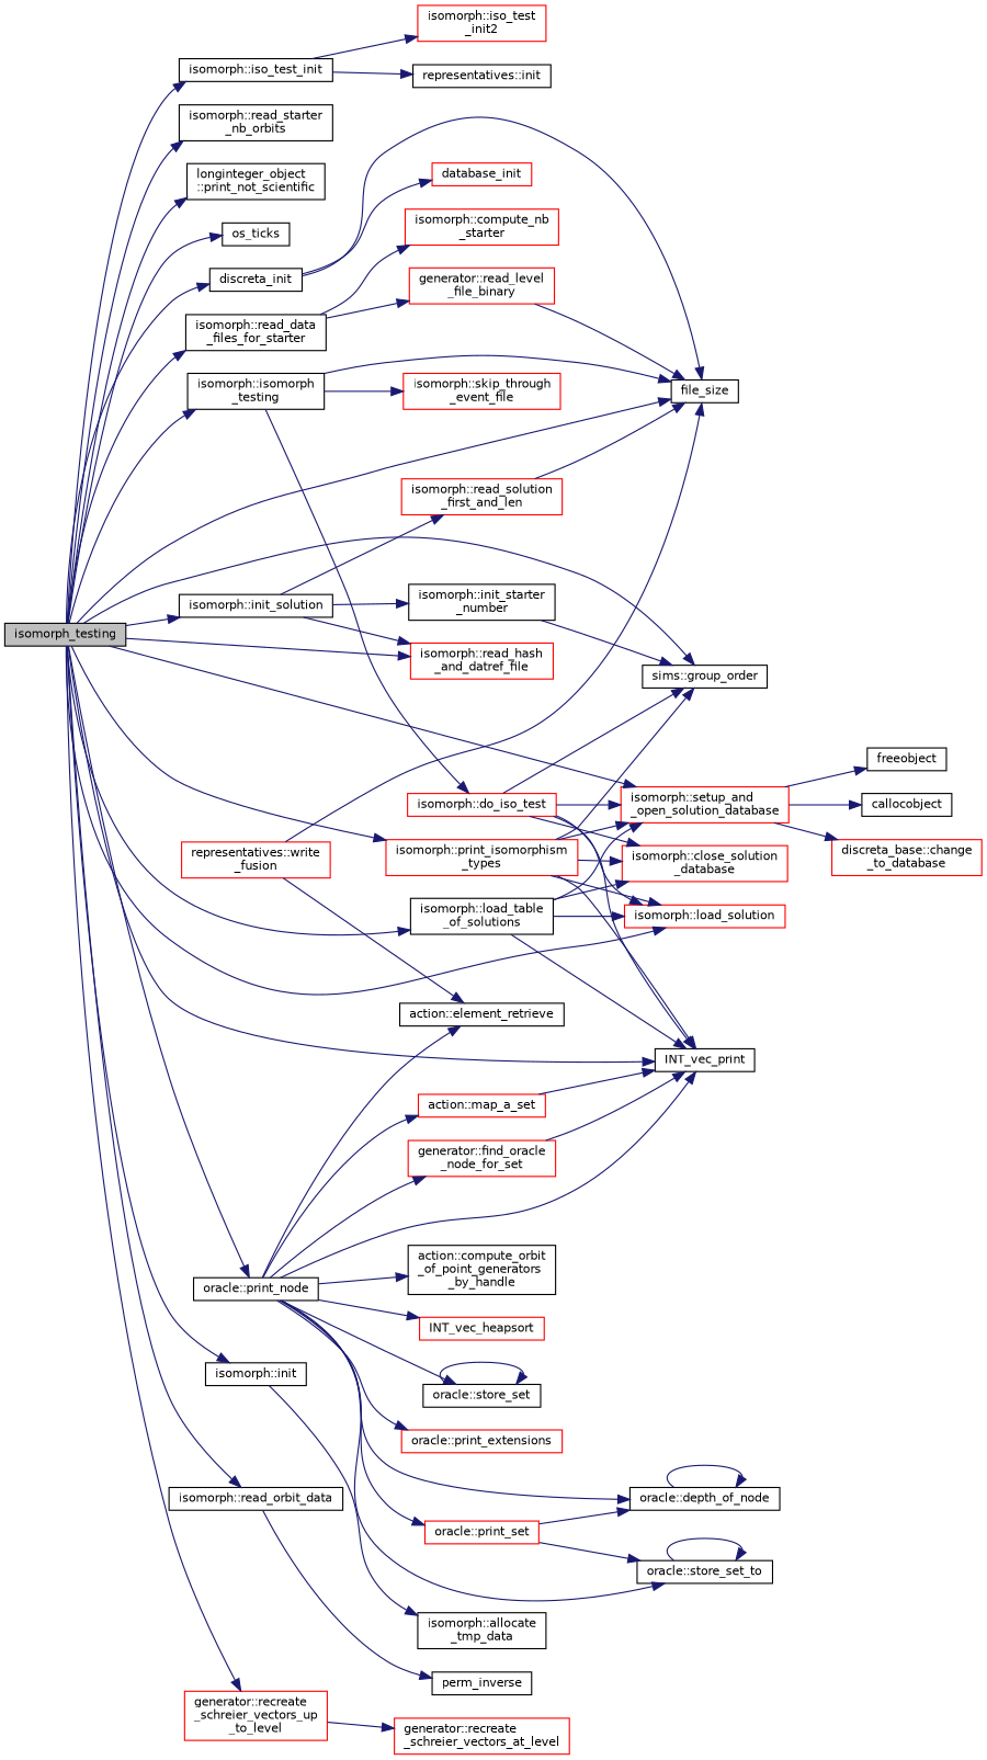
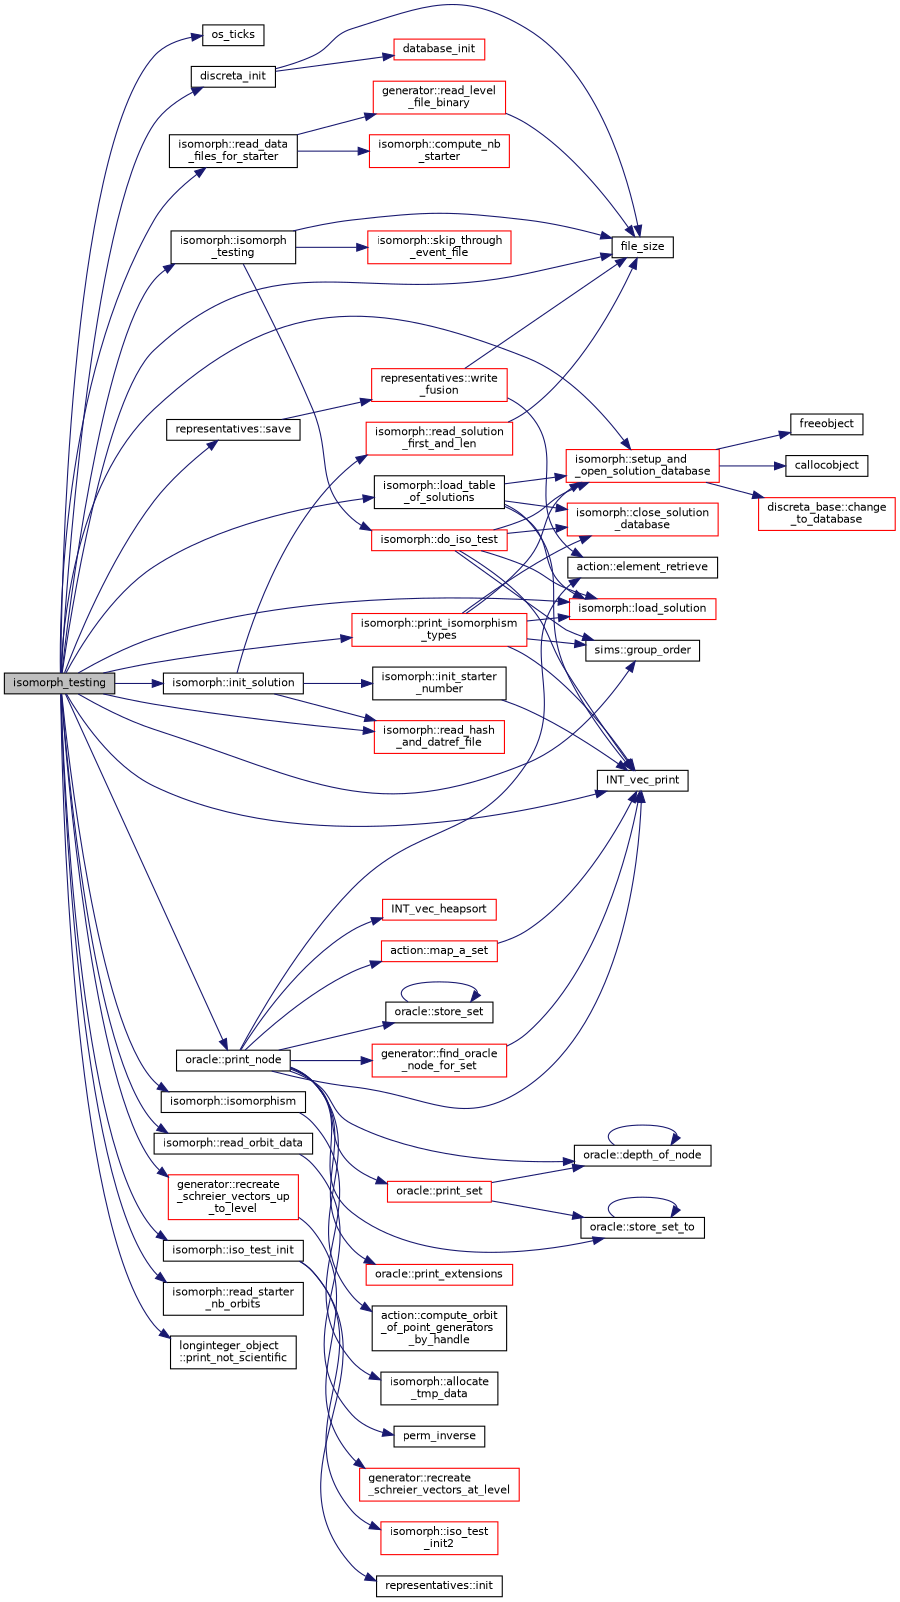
  digraph {
    rankdir=LR
    node [color=black fillcolor=white fontname=Helvetica fontsize=10 shape=record style=filled]
    edge [color=midnightblue fontname=Helvetica fontsize=10 labelfontname=Helvetica labelfontsize=10 style=solid]
    n1 [fillcolor=grey75 fontcolor=black height=0.2 label=isomorph_testing width=0.4]
    n2 [height=0.2 label=os_ticks width=0.4]
    n3 [height=0.2 label=discreta_init width=0.4]
    n4 [height=0.2 label=file_size width=0.4]
-   n5 [height=0.2 label="isomorph::init" width=0.4]
+   n5 [height=0.2 label="isomorph::isomorphism" width=0.4]
    n6 [height=0.2 label="isomorph::read_data\l_files_for_starter" width=0.4]
    n7 [height=0.2 label="isomorph::init_solution" width=0.4]
    n8 [height=0.2 label=INT_vec_print width=0.4]
    n9 [height=0.2 label="isomorph::load_table\l_of_solutions" width=0.4]
    n10 [color=red height=0.2 label="isomorph::setup_and\l_open_solution_database" width=0.4]
    n11 [color=red height=0.2 label="isomorph::load_solution" width=0.4]
    n12 [height=0.2 label="isomorph::read_orbit_data" width=0.4]
    n13 [color=red height=0.2 label="generator::recreate\l_schreier_vectors_up\l_to_level" width=0.4]
    n14 [height=0.2 label="oracle::print_node" width=0.4]
    n15 [height=0.2 label="isomorph::iso_test_init" width=0.4]
    n16 [height=0.2 label="isomorph::read_starter\l_nb_orbits" width=0.4]
    n17 [height=0.2 label="isomorph::isomorph\l_testing" width=0.4]
    n18 [height=0.2 label="sims::group_order" width=0.4]
+   n19 [height=0.2 label="representatives::save" width=0.4]
    n20 [height=0.2 label="longinteger_object\l::print_not_scientific" width=0.4]
    n21 [color=red height=0.2 label="isomorph::print_isomorphism\l_types" width=0.4]
    n22 [color=red height=0.2 label="isomorph::read_hash\l_and_datref_file" width=0.4]
    n23 [color=red height=0.2 label=database_init width=0.4]
    n24 [height=0.2 label="isomorph::allocate\l_tmp_data" width=0.4]
    n25 [color=red height=0.2 label="generator::read_level\l_file_binary" width=0.4]
    n26 [color=red height=0.2 label="isomorph::compute_nb\l_starter" width=0.4]
    n27 [color=red height=0.2 label="isomorph::read_solution\l_first_and_len" width=0.4]
    n28 [height=0.2 label="isomorph::init_starter\l_number" width=0.4]
    n29 [color=red height=0.2 label="isomorph::close_solution\l_database" width=0.4]
    n30 [height=0.2 label=freeobject width=0.4]
    n31 [height=0.2 label=callocobject width=0.4]
    n32 [color=red height=0.2 label="discreta_base::change\l_to_database" width=0.4]
    n33 [height=0.2 label=perm_inverse width=0.4]
    n34 [color=red height=0.2 label="generator::recreate\l_schreier_vectors_at_level" width=0.4]
    n35 [height=0.2 label="oracle::depth_of_node" width=0.4]
    n36 [color=red height=0.2 label="oracle::print_set" width=0.4]
    n37 [height=0.2 label="oracle::store_set_to" width=0.4]
    n38 [color=red height=0.2 label="oracle::print_extensions" width=0.4]
    n39 [height=0.2 label="action::compute_orbit\l_of_point_generators\l_by_handle" width=0.4]
    n40 [color=red height=0.2 label=INT_vec_heapsort width=0.4]
    n41 [height=0.2 label="action::element_retrieve" width=0.4]
    n42 [height=0.2 label="oracle::store_set" width=0.4]
    n43 [color=red height=0.2 label="action::map_a_set" width=0.4]
    n44 [color=red height=0.2 label="generator::find_oracle\l_node_for_set" width=0.4]
    n45 [color=red height=0.2 label="isomorph::iso_test\l_init2" width=0.4]
    n46 [height=0.2 label="representatives::init" width=0.4]
    n47 [color=red height=0.2 label="isomorph::skip_through\l_event_file" width=0.4]
    n48 [color=red height=0.2 label="isomorph::do_iso_test" width=0.4]
    n49 [color=red height=0.2 label="representatives::write\l_fusion" width=0.4]
    n1 -> n2
    n1 -> n3
    n1 -> n4
    n1 -> n5
    n1 -> n6
    n1 -> n7
    n1 -> n8
    n1 -> n9
    n1 -> n10
    n1 -> n11
    n1 -> n12
    n1 -> n13
    n1 -> n14
    n1 -> n15
    n1 -> n16
    n1 -> n17
    n1 -> n18
+   n1 -> n19
    n1 -> n20
    n1 -> n21
    n1 -> n22
    n3 -> n4
    n3 -> n23
    n5 -> n24
    n6 -> n25
    n6 -> n26
    n7 -> n22
    n7 -> n27
    n7 -> n28
    n9 -> n8
    n9 -> n10
    n9 -> n11
    n9 -> n29
    n10 -> n30
    n10 -> n31
    n10 -> n32
    n12 -> n33
    n13 -> n34
    n14 -> n8
    n14 -> n35
    n14 -> n36
    n14 -> n37
    n14 -> n38
    n14 -> n39
    n14 -> n40
    n14 -> n41
    n14 -> n42
    n14 -> n43
    n14 -> n44
    n15 -> n45
    n15 -> n46
    n17 -> n4
    n17 -> n47
    n17 -> n48
+   n19 -> n49
    n21 -> n8
    n21 -> n10
    n21 -> n11
    n21 -> n18
    n21 -> n29
    n25 -> n4
    n27 -> n4
-   n28 -> n18
+   n28 -> n8
    n35 -> n35
    n36 -> n35
    n36 -> n37
    n37 -> n37
    n42 -> n42
    n43 -> n8
    n44 -> n8
    n48 -> n8
    n48 -> n10
    n48 -> n11
    n48 -> n18
    n48 -> n29
    n49 -> n4
    n49 -> n41
  }
